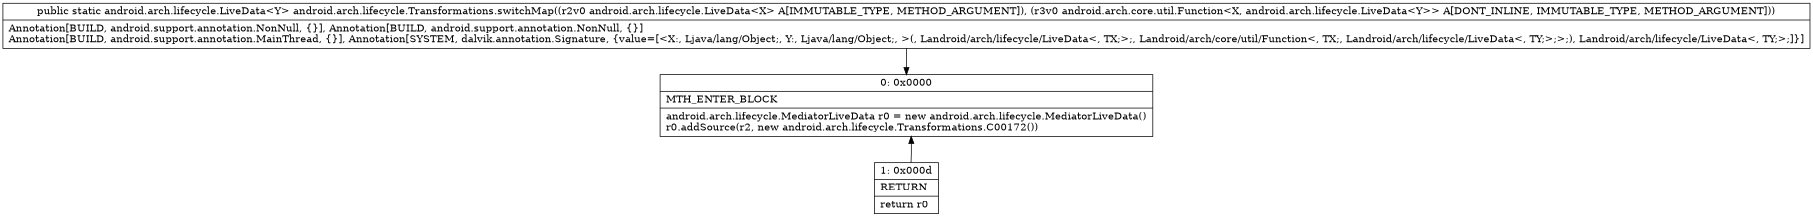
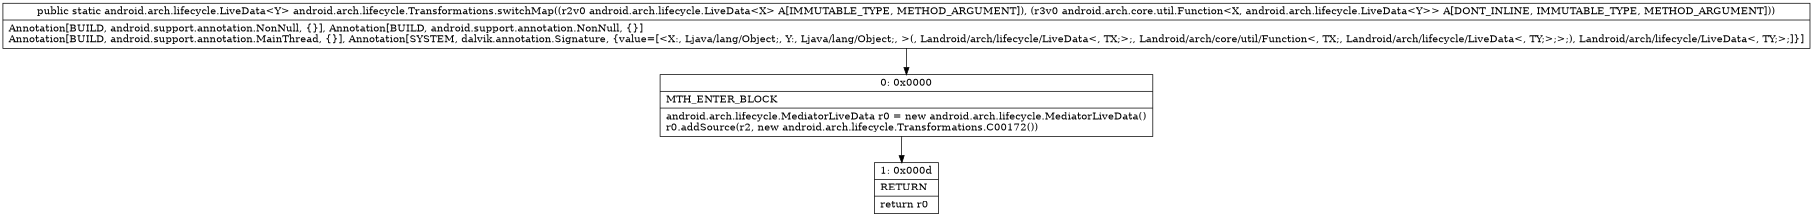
  digraph {
    node [shape=record]
    n1 [label="{0\:\ 0x0000|MTH_ENTER_BLOCK\l|android.arch.lifecycle.MediatorLiveData r0 = new android.arch.lifecycle.MediatorLiveData()\lr0.addSource(r2, new android.arch.lifecycle.Transformations.C00172())\l}"]
    n2 [label="{1\:\ 0x000d|RETURN\l|return r0\l}"]
    n3 [label="{public static android.arch.lifecycle.LiveData\<Y\> android.arch.lifecycle.Transformations.switchMap((r2v0 android.arch.lifecycle.LiveData\<X\> A[IMMUTABLE_TYPE, METHOD_ARGUMENT]), (r3v0 android.arch.core.util.Function\<X, android.arch.lifecycle.LiveData\<Y\>\> A[DONT_INLINE, IMMUTABLE_TYPE, METHOD_ARGUMENT]))  | Annotation[BUILD, android.support.annotation.NonNull, \{\}], Annotation[BUILD, android.support.annotation.NonNull, \{\}]\lAnnotation[BUILD, android.support.annotation.MainThread, \{\}], Annotation[SYSTEM, dalvik.annotation.Signature, \{value=[\<X:, Ljava\/lang\/Object;, Y:, Ljava\/lang\/Object;, \>(, Landroid\/arch\/lifecycle\/LiveData\<, TX;\>;, Landroid\/arch\/core\/util\/Function\<, TX;, Landroid\/arch\/lifecycle\/LiveData\<, TY;\>;\>;), Landroid\/arch\/lifecycle\/LiveData\<, TY;\>;]\}]\l}"]
-   n2 -> n1
+   n1 -> n2
    n3 -> n1
  }
